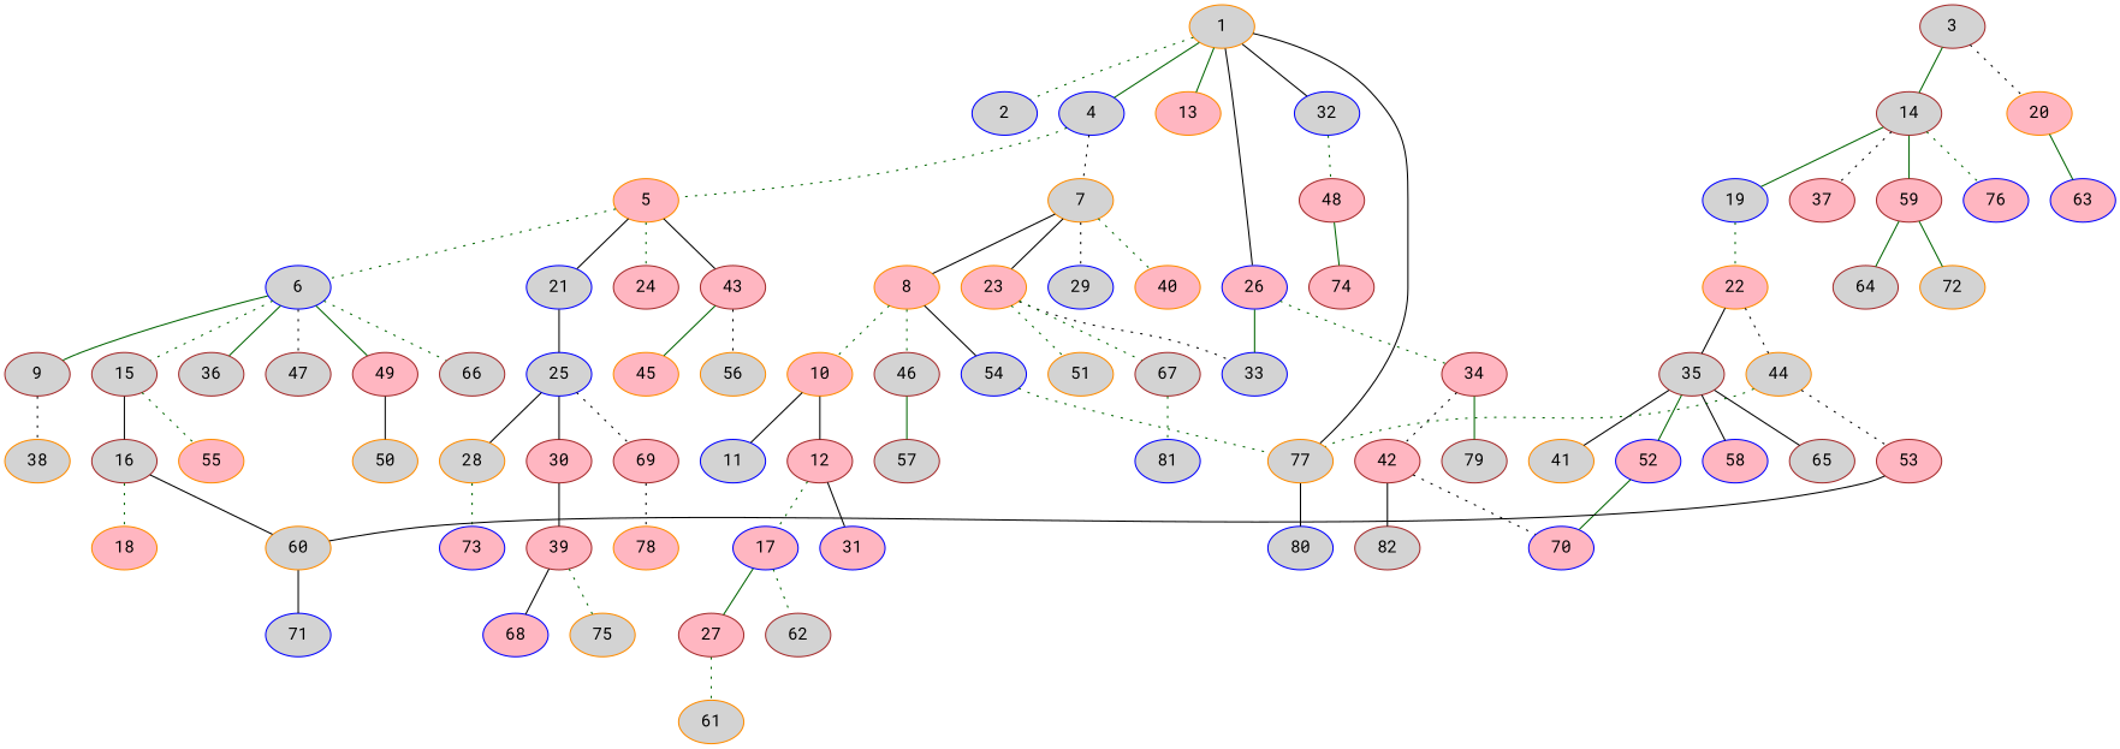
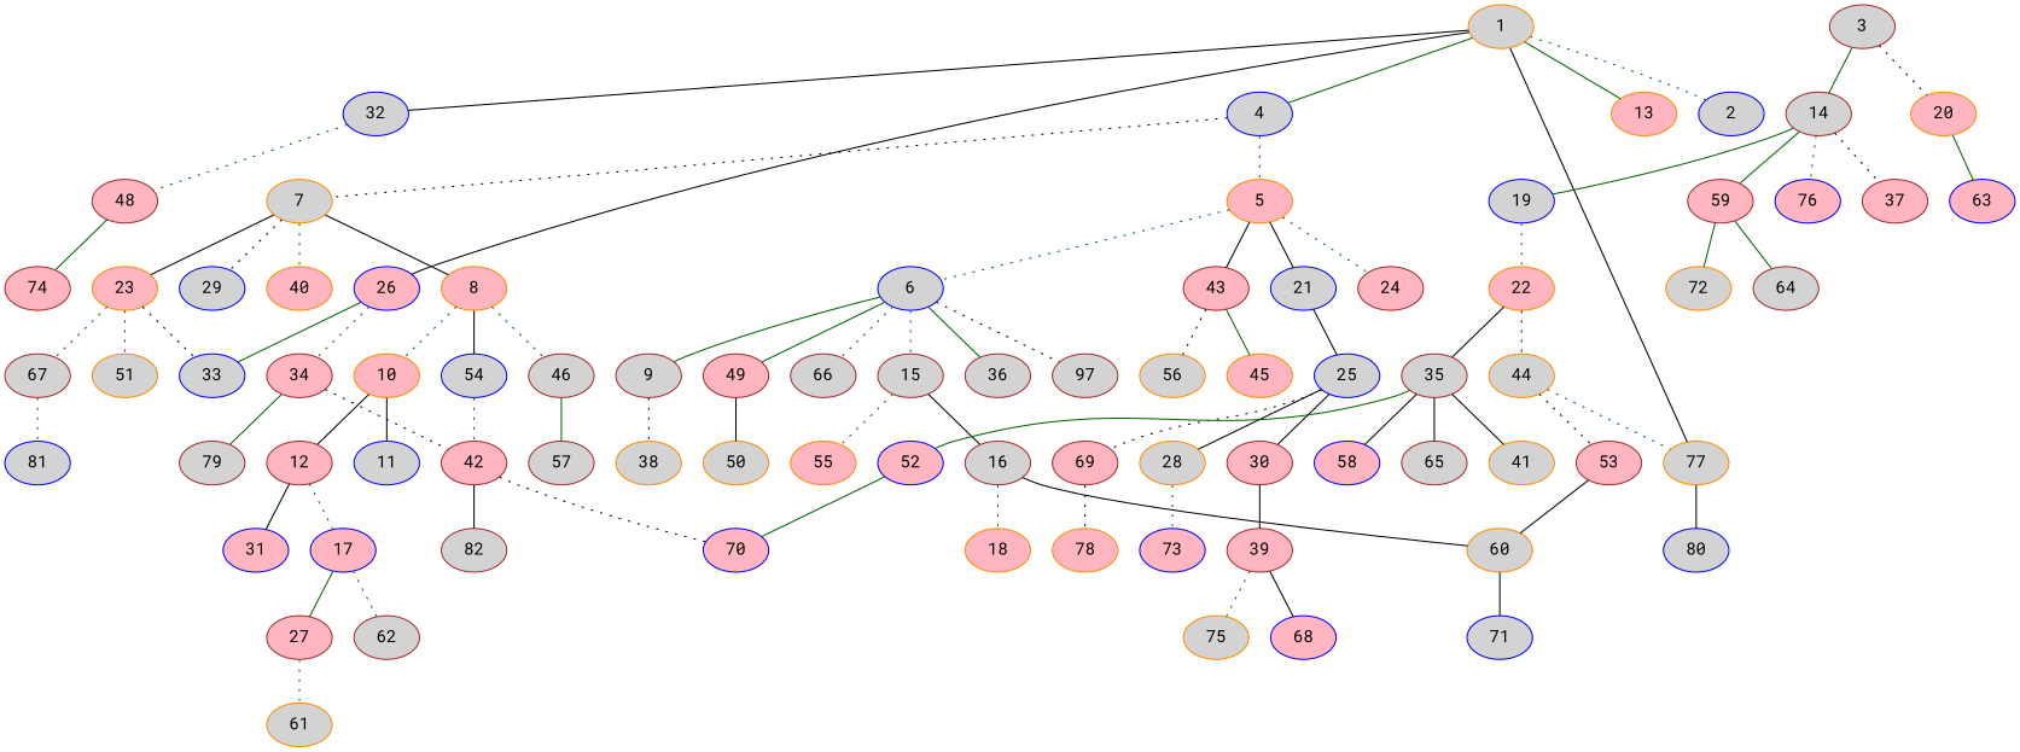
  graph {
    fontname="Roboto Mono"
    node [color=brown fillcolor=lightgrey fontname="Roboto Mono" style=filled]
    edge [color=darkgreen fontname="Roboto Mono" style=solid]
    1 [color=darkorange]
    2 [color=blue]
    4 [color=blue]
    13 [color=darkorange fillcolor=lightpink]
    26 [color=blue fillcolor=lightpink]
    32 [color=blue]
    77 [color=darkorange]
    5 [color=darkorange fillcolor=lightpink]
    7 [color=darkorange]
    33 [color=blue]
    34 [fillcolor=lightpink]
    48 [fillcolor=lightpink]
    80 [color=blue]
    3
    14
    20 [color=darkorange fillcolor=lightpink]
    19 [color=blue]
    37 [fillcolor=lightpink]
    59 [fillcolor=lightpink]
    76 [color=blue fillcolor=lightpink]
    63 [color=blue fillcolor=lightpink]
    6 [color=blue]
    21 [color=blue]
    24 [fillcolor=lightpink]
    43 [fillcolor=lightpink]
    8 [color=darkorange fillcolor=lightpink]
    23 [color=darkorange fillcolor=lightpink]
    29 [color=blue]
    40 [color=darkorange fillcolor=lightpink]
    9
    15
    36
-   47
+   47 [label=97]
    49 [fillcolor=lightpink]
    66
    25 [color=blue]
    45 [color=darkorange fillcolor=lightpink]
    56 [color=darkorange]
    38 [color=darkorange]
    16
    55 [color=darkorange fillcolor=lightpink]
    50 [color=darkorange]
    10 [color=darkorange fillcolor=lightpink]
    46
    54 [color=blue]
    51 [color=darkorange]
    67
    11 [color=blue]
    12 [fillcolor=lightpink]
    57
    17 [color=blue fillcolor=lightpink]
    31 [color=blue fillcolor=lightpink]
    27 [fillcolor=lightpink]
    62
    22 [color=darkorange fillcolor=lightpink]
    64
    72 [color=darkorange]
    18 [color=darkorange fillcolor=lightpink]
    60 [color=darkorange]
    71 [color=blue]
    61 [color=darkorange]
    35
    44 [color=darkorange]
    28 [color=darkorange]
    30 [fillcolor=lightpink]
    69 [fillcolor=lightpink]
    41 [color=darkorange]
    52 [color=blue fillcolor=lightpink]
    58 [color=blue fillcolor=lightpink]
    65
    53 [fillcolor=lightpink]
    81 [color=blue]
    73 [color=blue fillcolor=lightpink]
    39 [fillcolor=lightpink]
    78 [color=darkorange fillcolor=lightpink]
    42 [fillcolor=lightpink]
    79
    68 [color=blue fillcolor=lightpink]
    75 [color=darkorange]
    74 [fillcolor=lightpink]
    70 [color=blue fillcolor=lightpink]
    82
    1 -- 2 [style=dotted]
    1 -- 4
    1 -- 13
    1 -- 26 [color=black]
    1 -- 32 [color=black]
    1 -- 77 [color=black]
    4 -- 5 [style=dotted]
    4 -- 7 [color=black style=dotted]
    26 -- 33
    26 -- 34 [style=dotted]
    32 -- 48 [style=dotted]
    77 -- 80 [color=black]
    5 -- 6 [style=dotted]
    5 -- 21 [color=black]
    5 -- 24 [style=dotted]
    5 -- 43 [color=black]
    7 -- 8 [color=black]
    7 -- 23 [color=black]
    7 -- 29 [color=black style=dotted]
    7 -- 40 [style=dotted]
    34 -- 42 [color=black style=dotted]
    34 -- 79
    48 -- 74
    3 -- 14
    3 -- 20 [color=black style=dotted]
    14 -- 19
    14 -- 37 [color=black style=dotted]
    14 -- 59
    14 -- 76 [style=dotted]
    20 -- 63
    19 -- 22 [style=dotted]
    59 -- 64
    59 -- 72
    6 -- 9
    6 -- 15 [style=dotted]
    6 -- 36
    6 -- 47 [color=black style=dotted]
    6 -- 49
    6 -- 66 [style=dotted]
    21 -- 25 [color=black]
    43 -- 45
    43 -- 56 [color=black style=dotted]
    8 -- 10 [style=dotted]
    8 -- 46 [style=dotted]
    8 -- 54 [color=black]
    23 -- 33 [color=black style=dotted]
    23 -- 51 [style=dotted]
    23 -- 67 [style=dotted]
    9 -- 38 [color=black style=dotted]
    15 -- 16 [color=black]
    15 -- 55 [style=dotted]
    49 -- 50 [color=black]
    25 -- 28 [color=black]
    25 -- 30 [color=black]
    25 -- 69 [color=black style=dotted]
    16 -- 18 [style=dotted]
    16 -- 60 [color=black]
    10 -- 11 [color=black]
    10 -- 12 [color=black]
    46 -- 57
-   54 -- 77 [style=dotted]
+   54 -- 42 [style=dotted]
    67 -- 81 [style=dotted]
    12 -- 17 [style=dotted]
    12 -- 31 [color=black]
    17 -- 27
    17 -- 62 [style=dotted]
    27 -- 61 [style=dotted]
    22 -- 35 [color=black]
    22 -- 44 [color=black style=dotted]
    60 -- 71 [color=black]
    35 -- 41 [color=black]
    35 -- 52
    35 -- 58 [color=black]
    35 -- 65 [color=black]
    44 -- 77 [style=dotted]
    44 -- 53 [color=black style=dotted]
    28 -- 73 [style=dotted]
    30 -- 39 [color=black]
    69 -- 78 [color=black style=dotted]
    52 -- 70
    53 -- 60 [color=black]
    39 -- 68 [color=black]
    39 -- 75 [style=dotted]
    42 -- 70 [color=black style=dotted]
    42 -- 82 [color=black]
  }
